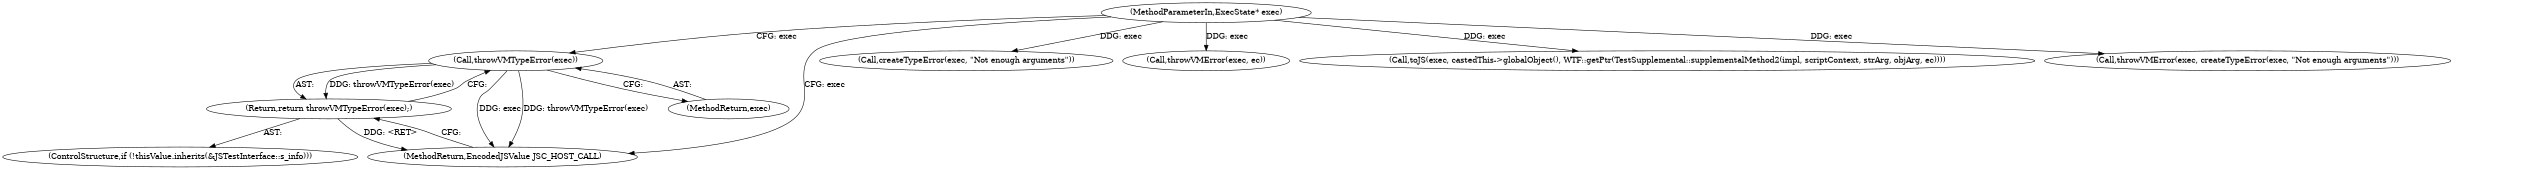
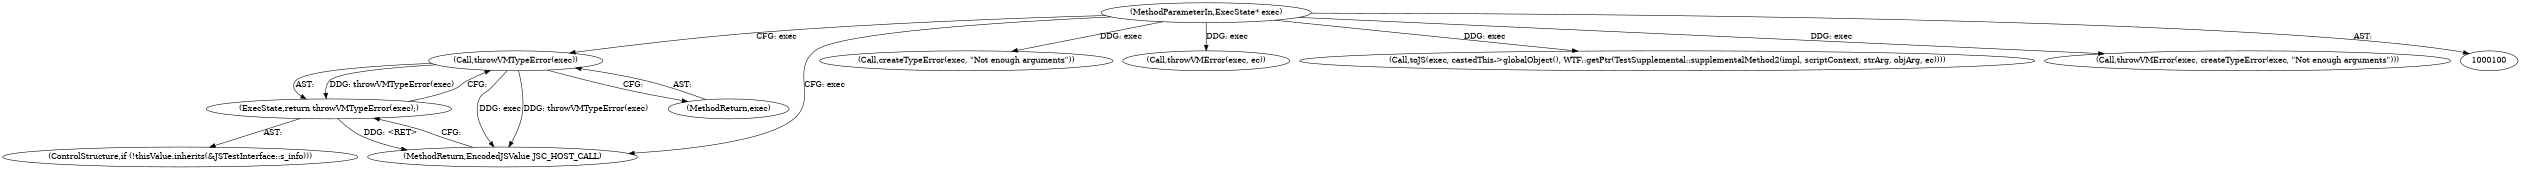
  digraph {
    n1 [label="(Call,throwVMTypeError(exec))"]
-   n2 [label="(Return,return throwVMTypeError(exec);)"]
+   n2 [label="(ExecState,return throwVMTypeError(exec);)"]
    n3 [label="(MethodReturn,EncodedJSValue JSC_HOST_CALL)"]
    n4 [label="(MethodReturn,exec)"]
    n5 [label="(ControlStructure,if (!thisValue.inherits(&JSTestInterface::s_info)))"]
    n6 [label="(MethodParameterIn,ExecState* exec)"]
    n7 [label="(Call,createTypeError(exec, \"Not enough arguments\"))"]
    n8 [label="(Call,throwVMError(exec, ec))"]
    n9 [label="(Call,toJS(exec, castedThis->globalObject(), WTF::getPtr(TestSupplemental::supplementalMethod2(impl, scriptContext, strArg, objArg, ec))))"]
    n10 [label="(Call,throwVMError(exec, createTypeError(exec, \"Not enough arguments\")))"]
+   1000100
    n1 -> n2 [label="AST: "]
    n1 -> n2 [label="DDG: throwVMTypeError(exec)"]
    n1 -> n3 [label="DDG: exec"]
    n1 -> n3 [label="DDG: throwVMTypeError(exec)"]
    n1 -> n4 [label="CFG: "]
    n2 -> n1 [label="CFG: "]
    n2 -> n3 [label="DDG: <RET>"]
    n2 -> n5 [label="AST: "]
    n3 -> n2 [label="CFG: "]
    n4 -> n1 [label="AST: "]
    n6 -> n1 [label="CFG: exec"]
    n6 -> n3 [label="CFG: exec"]
    n6 -> n7 [label="DDG: exec"]
    n6 -> n8 [label="DDG: exec"]
    n6 -> n9 [label="DDG: exec"]
    n6 -> n10 [label="DDG: exec"]
+   n6 -> 1000100 [label="AST: "]
  }
